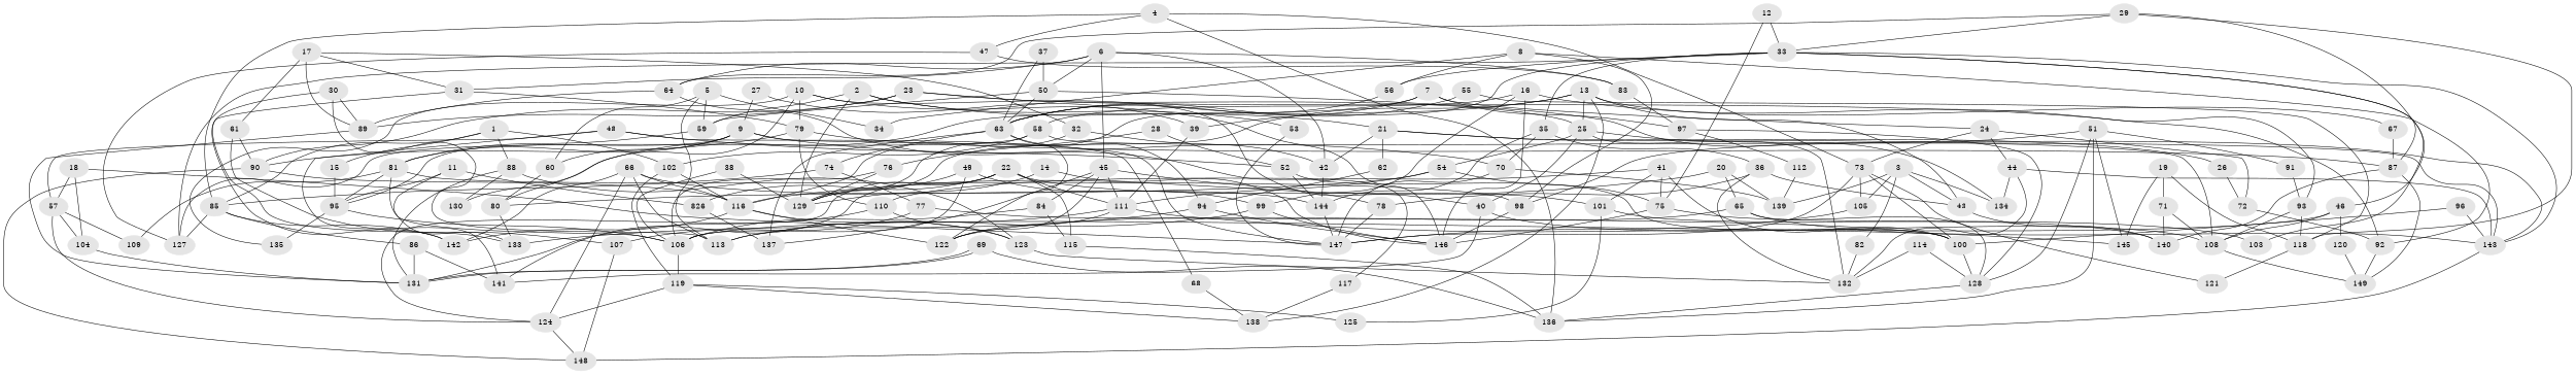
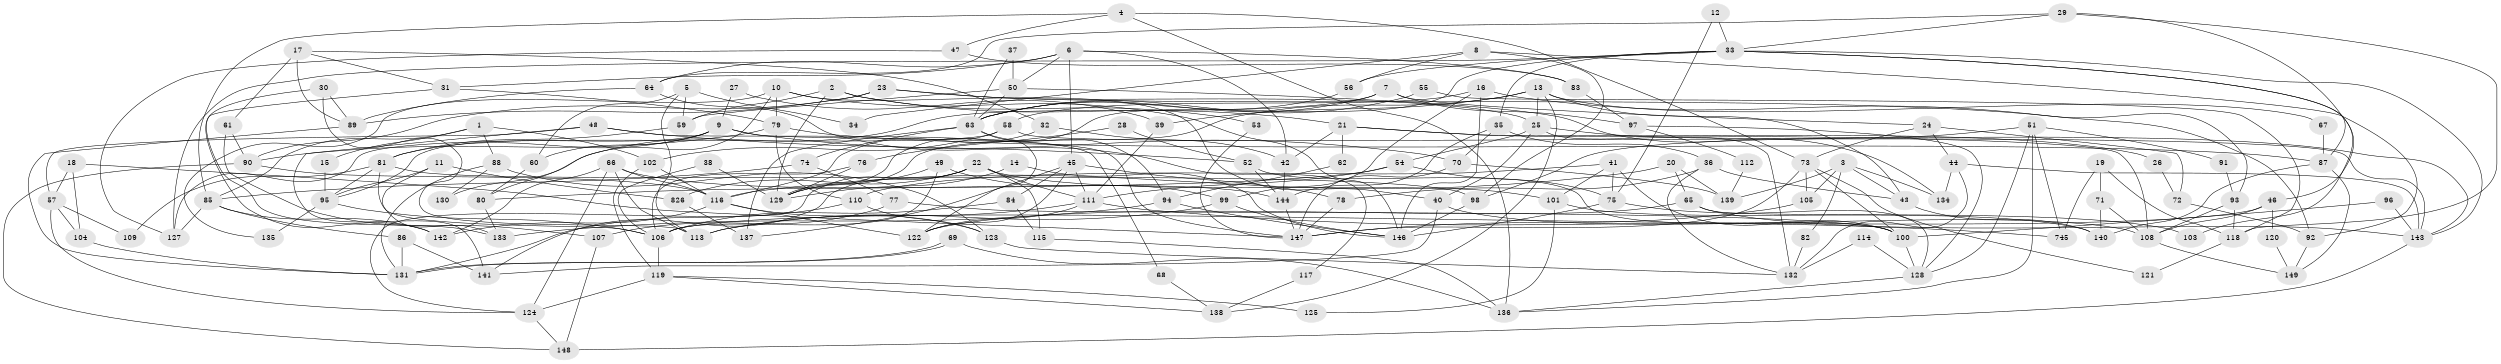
  graph {
    node [color=gray90 style=filled]
    1
    15
    85
    88
    102
    95
    142
    127
    86
    130
    131
    123
    116
    119
    2
    21
    53
    59
    129
    42
    26
    62
    108
    147
    81
    3
    43
    82
    105
    134
    139
    140
    132
    4
    47
    73
    136
    83
    100
    121
    5
    34
    60
    113
    80
    6
    31
    45
    50
    64
    79
    144
    111
    78
    84
    122
    137
    63
    89
    117
    97
    7
    24
    44
    72
    94
    74
    128
    112
    8
    56
    92
    98
    149
    146
    9
    70
    106
    109
    135
    10
    40
    141
    90
    87
    110
    133
    11
    n89 [label=826]
    12
    33
    75
    143
    35
    46
    103
    13
    25
    39
    67
    138
    54
    14
    16
    58
    93
    99
    118
    17
    32
    61
    107
    18
    57
    104
    124
    19
    71
-   145
+   145 [label=745]
    20
    65
    22
    101
    115
    125
    148
    23
    27
    28
    52
    76
    29
    30
    36
    120
    37
    38
    41
    48
    68
    49
    51
    91
    55
    77
    66
    69
    96
    114
    1 -- 15
    1 -- 85
    1 -- 88
    1 -- 102
    15 -- 95
    85 -- 142
    85 -- 127
    85 -- 86
    88 -- 130
    88 -- 131
    88 -- 123
    102 -- 116
    102 -- 119
    95 -- 106
    95 -- 135
    86 -- 131
    86 -- 141
    123 -- 132
    116 -- 142
    116 -- 123
    116 -- 122
    119 -- 138
    119 -- 124
    119 -- 125
    2 -- 21
    2 -- 53
    2 -- 59
    2 -- 129
    21 -- 42
    21 -- 26
    21 -- 62
    21 -- 108
    53 -- 147
    59 -- 81
    42 -- 144
    26 -- 72
    62 -- 94
    108 -- 149
    81 -- 95
    81 -- 98
    81 -- 106
    81 -- 109
    3 -- 43
    3 -- 82
    3 -- 105
    3 -- 134
    3 -- 139
    43 -- 140
    82 -- 132
    105 -- 147
    4 -- 85
    4 -- 47
    4 -- 73
    4 -- 136
    47 -- 127
    47 -- 83
    73 -- 147
    73 -- 105
    73 -- 100
    73 -- 121
    83 -- 97
    100 -- 128
    5 -- 59
    5 -- 34
    5 -- 60
    5 -- 113
    60 -- 80
    80 -- 133
    6 -- 42
    6 -- 83
    6 -- 31
    6 -- 45
    6 -- 50
    6 -- 64
    31 -- 142
    31 -- 79
    45 -- 111
    45 -- 78
    45 -- 84
    45 -- 122
    45 -- 137
    50 -- 59
    50 -- 134
    50 -- 63
    64 -- 89
    64 -- 117
    79 -- 90
    79 -- 87
    79 -- 110
    144 -- 147
    111 -- 113
    111 -- 122
    111 -- 145
    78 -- 147
    84 -- 106
    84 -- 115
    63 -- 122
    63 -- 137
    63 -- 94
    63 -- 74
    89 -- 131
    117 -- 138
    97 -- 128
    97 -- 112
    7 -- 130
    7 -- 63
    7 -- 97
    7 -- 24
    24 -- 73
    24 -- 44
    24 -- 72
    44 -- 134
    44 -- 132
    44 -- 143
    72 -- 92
    94 -- 146
    94 -- 133
    74 -- 85
    74 -- 77
    128 -- 136
    112 -- 139
    8 -- 34
    8 -- 56
    8 -- 92
    8 -- 98
    56 -- 63
    92 -- 149
    98 -- 146
    9 -- 95
    9 -- 147
    9 -- 81
    9 -- 60
    9 -- 70
    70 -- 147
    70 -- 139
    106 -- 119
    10 -- 80
    10 -- 79
    10 -- 146
    10 -- 135
    10 -- 40
    40 -- 108
    40 -- 141
    90 -- 116
    90 -- 148
    87 -- 140
    87 -- 149
    110 -- 131
    110 -- 123
    11 -- 95
    11 -- 133
    11 -- n89
    n89 -- 137
    12 -- 33
    12 -- 75
    33 -- 127
    33 -- 129
    33 -- 56
    33 -- 143
    33 -- 35
    33 -- 46
    33 -- 103
    75 -- 146
    75 -- 103
    143 -- 148
    35 -- 144
    35 -- 70
    35 -- 36
    46 -- 108
    46 -- 106
    46 -- 120
    13 -- 129
    13 -- 43
    13 -- 25
    13 -- 39
    13 -- 67
    13 -- 138
    25 -- 132
    25 -- 40
    25 -- 143
    25 -- 54
    39 -- 111
    67 -- 87
    54 -- 80
    54 -- 111
    54 -- 75
    14 -- 129
    14 -- 146
    16 -- 146
    16 -- 58
    16 -- 93
    16 -- 99
    58 -- 102
    58 -- 127
    58 -- 143
    93 -- 108
    93 -- 118
    99 -- 113
    99 -- 146
    118 -- 121
    17 -- 31
    17 -- 89
    17 -- 32
    17 -- 61
    32 -- 116
    32 -- 42
    61 -- 90
    61 -- 107
    107 -- 148
    18 -- 147
    18 -- 57
    18 -- 104
    57 -- 109
    57 -- 104
    57 -- 124
    104 -- 131
    124 -- 148
    19 -- 118
    19 -- 71
    19 -- 145
    71 -- 108
    71 -- 140
    20 -- 116
    20 -- 139
    20 -- 65
    65 -- 122
    65 -- 128
    65 -- 143
    22 -- 111
    22 -- 141
    22 -- n89
    22 -- 124
    22 -- 101
    22 -- 115
    101 -- 140
    101 -- 125
    115 -- 136
    23 -- 89
    23 -- 92
    23 -- 90
    23 -- 25
    27 -- 9
    27 -- 39
    28 -- 52
    28 -- 76
    52 -- 100
    52 -- 144
    76 -- 129
    76 -- 106
    29 -- 64
    29 -- 87
    29 -- 33
    29 -- 118
    30 -- 113
    30 -- 89
    30 -- 133
    36 -- 43
    36 -- 132
    36 -- 78
    120 -- 149
    37 -- 50
    37 -- 63
    38 -- 129
    38 -- 106
    41 -- 100
    41 -- 110
    41 -- 75
    41 -- 101
    48 -- 141
    48 -- 57
    48 -- 52
    48 -- 68
    68 -- 138
    49 -- 129
    49 -- 106
    49 -- 99
    51 -- 136
    51 -- 128
    51 -- 98
    51 -- 145
    51 -- 91
    91 -- 93
    55 -- 63
    55 -- 118
    77 -- 100
    77 -- 107
    66 -- 142
    66 -- 116
    66 -- 113
    66 -- 144
    66 -- 124
    69 -- 131
    69 -- 131
    69 -- 136
    96 -- 100
    96 -- 143
    114 -- 132
    114 -- 128
  }
